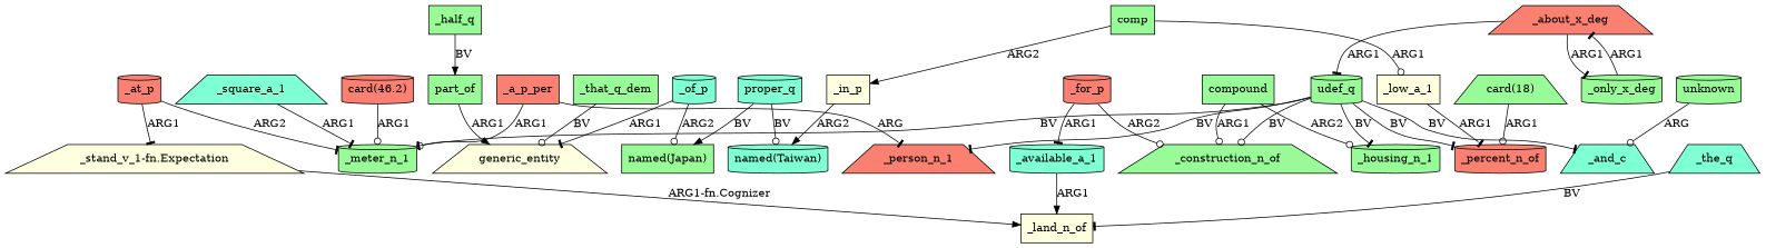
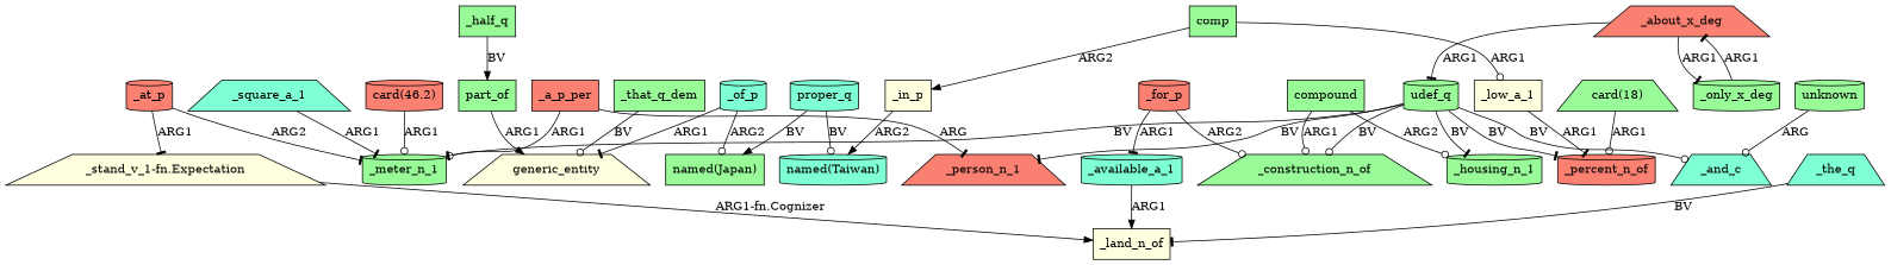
  digraph {
    node [fillcolor=palegreen shape=cylinder style=filled]
    edge [arrowhead=tee]
    _a_p_per [fillcolor=salmon shape=box]
    _meter_n_1
    _person_n_1 [fillcolor=salmon shape=trapezium]
    proper_q [fillcolor=aquamarine]
    "named(Taiwan)" [fillcolor=aquamarine]
    "named(Japan)" [shape=box]
    _for_p [fillcolor=salmon]
    _construction_n_of [shape=trapezium]
    _available_a_1 [fillcolor=aquamarine]
    _land_n_of [fillcolor=lightyellow shape=box]
    _the_q [fillcolor=aquamarine shape=trapezium]
    _of_p [fillcolor=aquamarine]
    generic_entity [fillcolor=lightyellow shape=trapezium]
    _square_a_1 [fillcolor=aquamarine shape=trapezium]
    comp [shape=box]
    _low_a_1 [fillcolor=lightyellow shape=box]
    _in_p [fillcolor=lightyellow shape=box]
    _percent_n_of [fillcolor=salmon]
    compound [shape=box]
    _housing_n_1
    "card(18)" [shape=trapezium]
    _at_p [fillcolor=salmon]
    "_stand_v_1-fn.Expectation" [fillcolor=lightyellow shape=trapezium]
    udef_q
    _and_c [fillcolor=aquamarine shape=trapezium]
    unknown
    _about_x_deg [fillcolor=salmon shape=trapezium]
    _only_x_deg
    _half_q [shape=box]
    part_of [shape=box]
    "card(46.2)" [fillcolor=salmon]
    _that_q_dem [shape=box]
    _a_p_per -> _meter_n_1 [arrowhead=odot label=ARG1]
    _a_p_per -> _person_n_1 [label=ARG]
    proper_q -> "named(Taiwan)" [arrowhead=odot label=BV]
    proper_q -> "named(Japan)" [arrowhead=normal label=BV]
    _for_p -> _construction_n_of [arrowhead=odot label=ARG2]
    _for_p -> _available_a_1 [label=ARG1]
    _available_a_1 -> _land_n_of [arrowhead=normal label=ARG1]
    _the_q -> _land_n_of [label=BV]
    _of_p -> "named(Japan)" [arrowhead=odot label=ARG2]
    _of_p -> generic_entity [label=ARG1]
    _square_a_1 -> _meter_n_1 [label=ARG1]
    comp -> _low_a_1 [arrowhead=odot label=ARG1]
    comp -> _in_p [arrowhead=normal label=ARG2]
    _low_a_1 -> _percent_n_of [label=ARG1]
    _in_p -> "named(Taiwan)" [arrowhead=normal label=ARG2]
    compound -> _construction_n_of [arrowhead=odot label=ARG1]
    compound -> _housing_n_1 [arrowhead=odot label=ARG2]
    "card(18)" -> _percent_n_of [arrowhead=odot label=ARG1]
    _at_p -> _meter_n_1 [label=ARG2]
    _at_p -> "_stand_v_1-fn.Expectation" [label=ARG1]
    "_stand_v_1-fn.Expectation" -> _land_n_of [arrowhead=normal label="ARG1-fn.Cognizer"]
    udef_q -> _meter_n_1 [label=BV]
    udef_q -> _person_n_1 [label=BV]
    udef_q -> _construction_n_of [arrowhead=odot label=BV]
    udef_q -> _percent_n_of [label=BV]
    udef_q -> _housing_n_1 [label=BV]
-   udef_q -> _and_c [label=BV]
+   udef_q -> _and_c [arrowhead=odot label=BV]
    unknown -> _and_c [arrowhead=odot label=ARG]
    _about_x_deg -> udef_q [label=ARG1]
    _about_x_deg -> _only_x_deg [label=ARG1]
    _only_x_deg -> _about_x_deg [label=ARG1]
    _half_q -> part_of [arrowhead=normal label=BV]
    part_of -> generic_entity [arrowhead=normal label=ARG1]
    "card(46.2)" -> _meter_n_1 [arrowhead=odot label=ARG1]
    _that_q_dem -> generic_entity [arrowhead=odot label=BV]
  }
